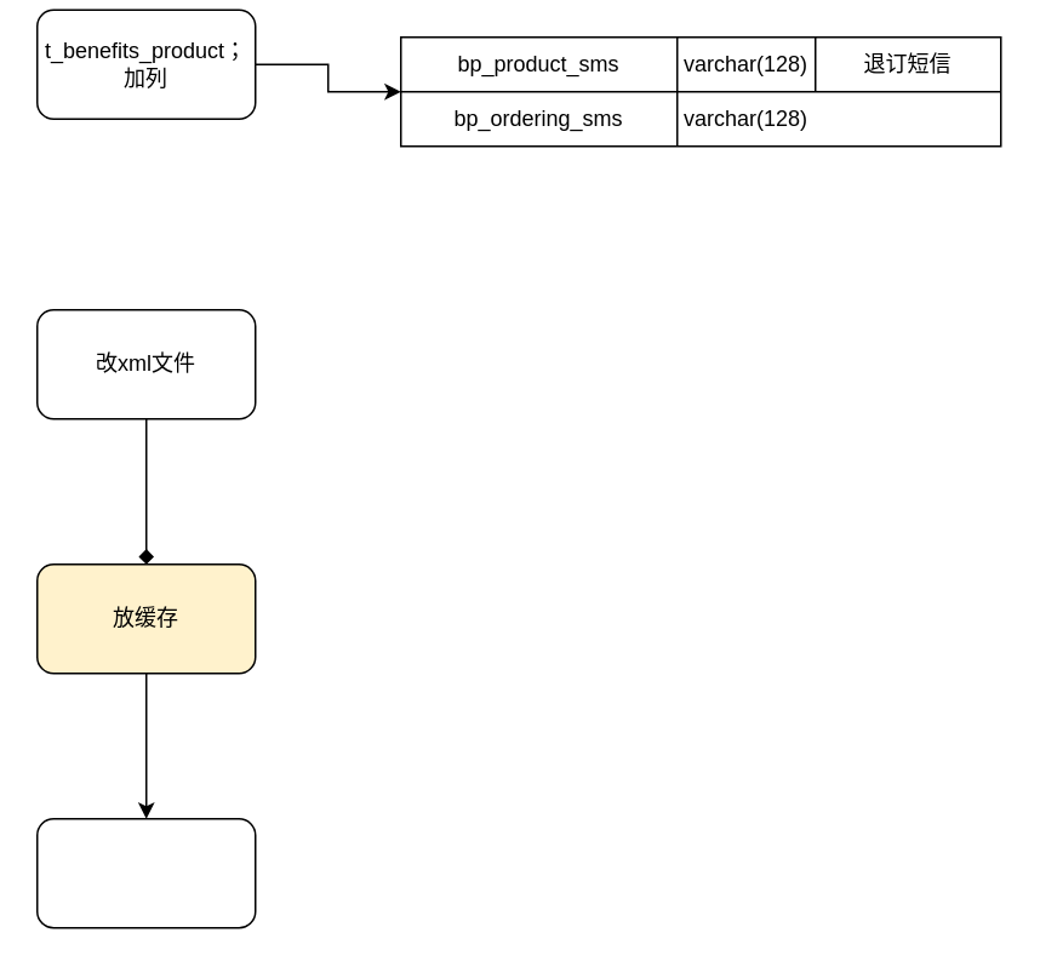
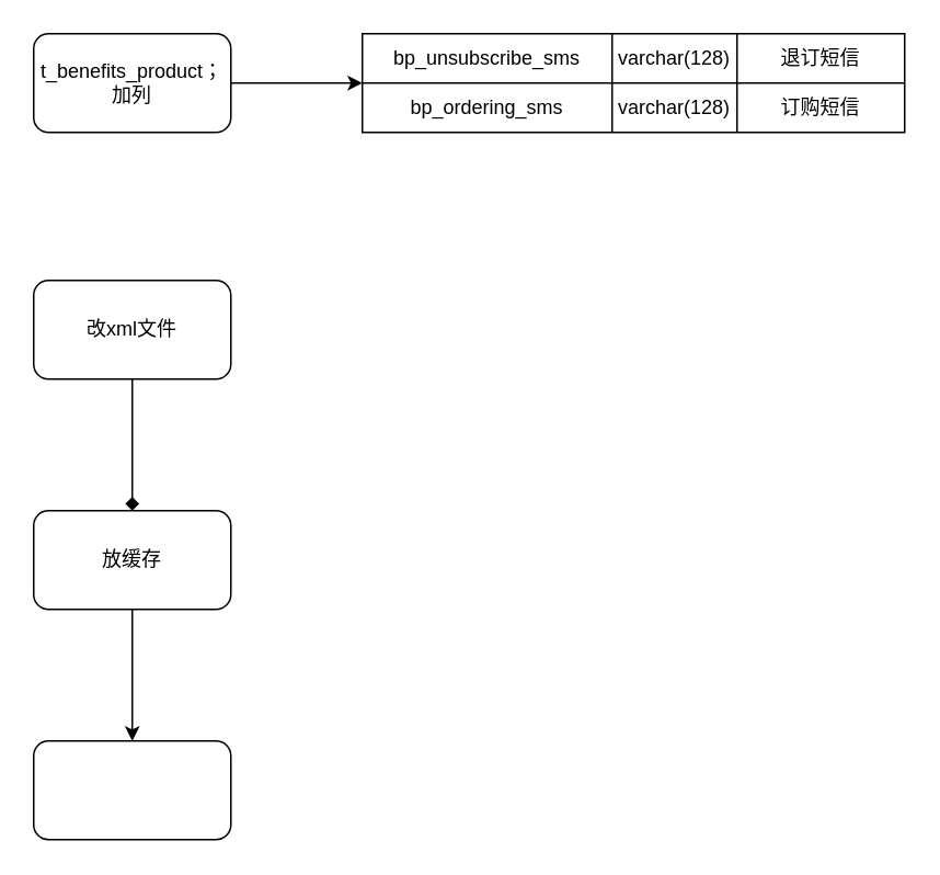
  <mxCell id="0" />
  <mxCell id="1" parent="0" />
  <mxCell id="2" style="edgeStyle=orthogonalEdgeStyle;rounded=0;orthogonalLoop=1;jettySize=auto;html=1;" edge="1" parent="1" source="3" target="6"><mxGeometry relative="1" as="geometry" /></mxCell>
- <mxCell id="3" value="t_benefits_product；加列" style="rounded=1;whiteSpace=wrap;html=1;" vertex="1" parent="1"><mxGeometry x="20" y="5" width="120" height="60" as="geometry" /></mxCell>
+ <mxCell id="3" value="t_benefits_product；加列" style="rounded=1;whiteSpace=wrap;html=1;" vertex="1" parent="1"><mxGeometry x="20" y="20" width="120" height="60" as="geometry" /></mxCell>
  <mxCell id="4" value="" style="edgeStyle=orthogonalEdgeStyle;rounded=0;orthogonalLoop=1;jettySize=auto;html=1;endArrow=diamond;" edge="1" parent="1" source="5" target="16"><mxGeometry relative="1" as="geometry" /></mxCell>
  <mxCell id="5" value="改xml文件" style="rounded=1;whiteSpace=wrap;html=1;" vertex="1" parent="1"><mxGeometry x="20" y="170" width="120" height="60" as="geometry" /></mxCell>
  <mxCell id="6" value="" style="shape=table;html=1;whiteSpace=wrap;startSize=0;container=1;collapsible=0;childLayout=tableLayout;" vertex="1" parent="1"><mxGeometry x="220" y="20" width="330" height="60" as="geometry" /></mxCell>
  <mxCell id="7" value="" style="shape=partialRectangle;html=1;whiteSpace=wrap;collapsible=0;dropTarget=0;pointerEvents=0;fillColor=none;top=0;left=0;bottom=0;right=0;points=[[0,0.5],[1,0.5]];portConstraint=eastwest;" vertex="1" parent="6"><mxGeometry width="330" height="30" as="geometry" /></mxCell>
- <mxCell id="8" value="bp_product_sms" style="shape=partialRectangle;html=1;whiteSpace=wrap;connectable=0;fillColor=none;top=0;left=0;bottom=0;right=0;overflow=hidden;" vertex="1" parent="7"><mxGeometry width="152" height="30" as="geometry" /></mxCell>
+ <mxCell id="8" value="bp_unsubscribe_sms" style="shape=partialRectangle;html=1;whiteSpace=wrap;connectable=0;fillColor=none;top=0;left=0;bottom=0;right=0;overflow=hidden;" vertex="1" parent="7"><mxGeometry width="152" height="30" as="geometry" /></mxCell>
  <mxCell id="9" value="varchar(128)" style="shape=partialRectangle;html=1;whiteSpace=wrap;connectable=0;fillColor=none;top=0;left=0;bottom=0;right=0;overflow=hidden;" vertex="1" parent="7"><mxGeometry x="152" width="76" height="30" as="geometry" /></mxCell>
  <mxCell id="10" value="退订短信" style="shape=partialRectangle;html=1;whiteSpace=wrap;connectable=0;fillColor=none;top=0;left=0;bottom=0;right=0;overflow=hidden;" vertex="1" parent="7"><mxGeometry x="228" width="102" height="30" as="geometry" /></mxCell>
  <mxCell id="11" value="" style="shape=partialRectangle;html=1;whiteSpace=wrap;collapsible=0;dropTarget=0;pointerEvents=0;fillColor=none;top=0;left=0;bottom=0;right=0;points=[[0,0.5],[1,0.5]];portConstraint=eastwest;" vertex="1" parent="6"><mxGeometry y="30" width="330" height="30" as="geometry" /></mxCell>
  <mxCell id="12" value="bp_ordering_sms" style="shape=partialRectangle;html=1;whiteSpace=wrap;connectable=0;fillColor=none;top=0;left=0;bottom=0;right=0;overflow=hidden;" vertex="1" parent="11"><mxGeometry width="152" height="30" as="geometry" /></mxCell>
  <mxCell id="13" value="varchar(128)" style="shape=partialRectangle;html=1;whiteSpace=wrap;connectable=0;fillColor=none;top=0;left=0;bottom=0;right=0;overflow=hidden;" vertex="1" parent="11"><mxGeometry x="152" width="76" height="30" as="geometry" /></mxCell>
+ <mxCell id="14" value="订购短信" style="shape=partialRectangle;html=1;whiteSpace=wrap;connectable=0;fillColor=none;top=0;left=0;bottom=0;right=0;overflow=hidden;" vertex="1" parent="11"><mxGeometry x="228" width="102" height="30" as="geometry" /></mxCell>
  <mxCell id="15" value="" style="edgeStyle=orthogonalEdgeStyle;rounded=0;orthogonalLoop=1;jettySize=auto;html=1;" edge="1" parent="1" source="16" target="17"><mxGeometry relative="1" as="geometry" /></mxCell>
- <mxCell id="16" value="放缓存" style="whiteSpace=wrap;html=1;rounded=1;fillColor=#fff2cc;" vertex="1" parent="1"><mxGeometry x="20" y="310" width="120" height="60" as="geometry" /></mxCell>
+ <mxCell id="16" value="放缓存" style="whiteSpace=wrap;html=1;rounded=1;" vertex="1" parent="1"><mxGeometry x="20" y="310" width="120" height="60" as="geometry" /></mxCell>
  <mxCell id="17" value="" style="whiteSpace=wrap;html=1;rounded=1;" vertex="1" parent="1"><mxGeometry x="20" y="450" width="120" height="60" as="geometry" /></mxCell>
